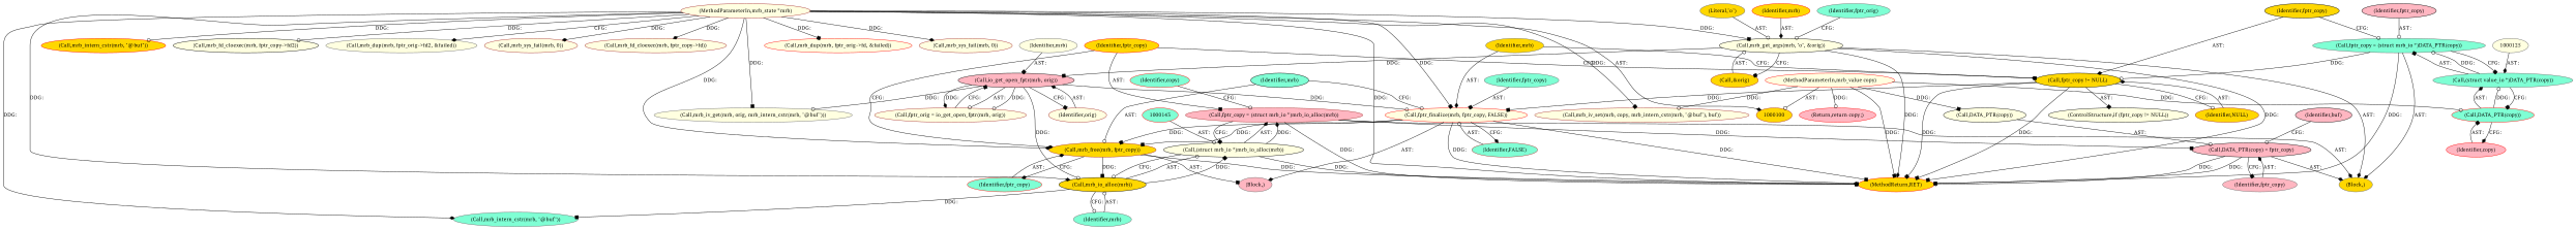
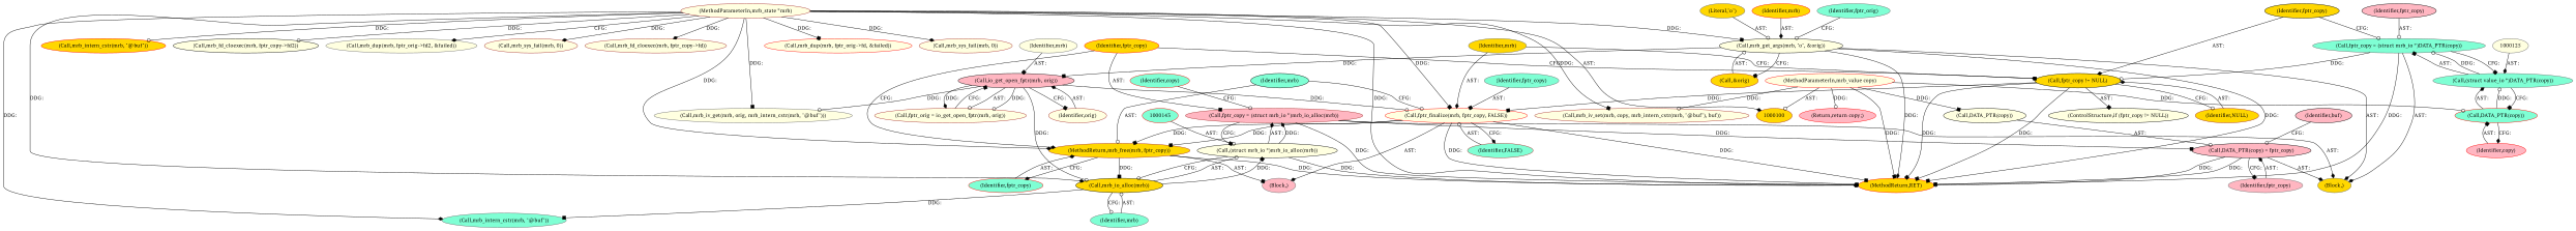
  digraph {
    fontname="PT Serif"
    node [color=gray40 fillcolor=lightyellow fontname="PT Serif" style=filled]
    edge [arrowhead=box fontname="PT Serif"]
    n1 [color=brown fillcolor=lightpink label="(Call,fptr_copy = (struct mrb_io *)mrb_io_alloc(mrb))"]
    n2 [color=black label="(Call,(struct mrb_io *)mrb_io_alloc(mrb))"]
    n3 [color=black fillcolor=lightpink label="(Call,DATA_PTR(copy) = fptr_copy)"]
    n4 [fillcolor=gold label="(Block,)"]
    n5 [color=red fillcolor=gold label="(MethodReturn,RET)"]
    n6 [color=black fillcolor=gold label="(Call,mrb_io_alloc(mrb))"]
    n7 [fillcolor=lightpink label="(Identifier,fptr_copy)"]
    n8 [fillcolor=aquamarine label="(Call,mrb_intern_cstr(mrb, \"@buf\"))"]
    n9 [fillcolor=aquamarine label="(Identifier,mrb)"]
-   n10 [color=brown fillcolor=gold label="(Call,mrb_free(mrb, fptr_copy))"]
+   n10 [color=brown fillcolor=gold label="(MethodReturn,mrb_free(mrb, fptr_copy))"]
    n11 [color=red fillcolor=aquamarine label="(Identifier,fptr_copy)"]
    n12 [fillcolor=lightpink label="(Block,)"]
    n13 [color=red label="(Call,fptr_finalize(mrb, fptr_copy, FALSE))"]
    n14 [color=brown fillcolor=aquamarine label="(Identifier,FALSE)"]
    n15 [color=black fillcolor=lightpink label="(Call,io_get_open_fptr(mrb, orig))"]
    n16 [label="(Call,mrb_iv_get(mrb, orig, mrb_intern_cstr(mrb, \"@buf\")))"]
    n17 [color=brown label="(Call,fptr_orig = io_get_open_fptr(mrb, orig))"]
    n18 [color=brown label="(Identifier,orig)"]
    n19 [color=black label="(Call,mrb_get_args(mrb, \"o\", &orig))"]
    n20 [color=brown fillcolor=gold label="(Call,&orig)"]
    n21 [color=brown label="(MethodParameterIn,mrb_state *mrb)"]
    n22 [color=red fillcolor=gold label="(Call,mrb_intern_cstr(mrb, \"@buf\"))"]
    n23 [color=black label="(Call,mrb_fd_cloexec(mrb, fptr_copy->fd2))"]
    n24 [label="(Call,mrb_dup(mrb, fptr_orig->fd2, &failed))"]
    n25 [color=brown label="(Call,mrb_sys_fail(mrb, 0))"]
    n26 [color=brown label="(Call,mrb_fd_cloexec(mrb, fptr_copy->fd))"]
    n27 [color=brown label="(Call,mrb_iv_set(mrb, copy, mrb_intern_cstr(mrb, \"@buf\"), buf))"]
    n28 [color=red label="(Call,mrb_dup(mrb, fptr_orig->fd, &failed))"]
    n29 [color=brown label="(Call,mrb_sys_fail(mrb, 0))"]
    1000100 [color=brown fillcolor=gold]
    n31 [color=black fillcolor=gold label="(Call,fptr_copy != NULL)"]
    n32 [color=black label="(ControlStructure,if (fptr_copy != NULL))"]
    n33 [color=brown fillcolor=gold label="(Identifier,NULL)"]
    n34 [fillcolor=aquamarine label="(Call,fptr_copy = (struct mrb_io *)DATA_PTR(copy))"]
    n35 [fillcolor=aquamarine label="(Call,(struct value_io *)DATA_PTR(copy))"]
    n36 [color=red fillcolor=aquamarine label="(Call,DATA_PTR(copy))"]
    n37 [color=red fillcolor=lightpink label="(Identifier,copy)"]
    n38 [color=red label="(MethodParameterIn,mrb_value copy)"]
    n39 [color=black label="(Call,DATA_PTR(copy))"]
    n40 [color=red fillcolor=lightpink label="(Return,return copy;)"]
    n41 [color=black fillcolor=gold label="(Identifier,fptr_copy)"]
    n42 [color=red fillcolor=gold label="(Identifier,fptr_copy)"]
    n43 [color=red fillcolor=gold label="(Identifier,mrb)"]
    n44 [label="(Identifier,mrb)"]
    n45 [color=black fillcolor=lightpink label="(Identifier,buf)"]
    n46 [color=red fillcolor=aquamarine label="(Identifier,copy)"]
    n47 [fillcolor=aquamarine label="(Identifier,fptr_copy)"]
    n48 [color=black fillcolor=aquamarine label="(Identifier,mrb)"]
    n49 [fillcolor=aquamarine label="(Identifier,fptr_orig)"]
    n50 [fillcolor=gold label="(Identifier,mrb)"]
    n51 [fillcolor=gold label="(Literal,\"o\")"]
    n52 [color=black fillcolor=lightpink label="(Identifier,fptr_copy)"]
    1000143 [color=red fillcolor=aquamarine]
    1000125
    n1 -> n2 [label="CFG: "]
    n1 -> n3 [label="DDG: "]
    n1 -> n4 [arrowhead=diamond label="AST: "]
    n1 -> n5 [label="DDG: "]
    n2 -> n1 [arrowhead=diamond label="AST: "]
    n2 -> n1 [arrowhead=diamond label="DDG: "]
    n2 -> n5 [label="DDG: "]
    n2 -> n6 [arrowhead=odot label="CFG: "]
    n3 -> n4 [arrowhead=diamond label="AST: "]
    n3 -> n5 [arrowhead=odot label="DDG: "]
    n3 -> n5 [label="DDG: "]
    n3 -> n7 [label="CFG: "]
    n6 -> n2 [arrowhead=odot label="AST: "]
    n6 -> n2 [label="DDG: "]
    n6 -> n8 [label="DDG: "]
    n6 -> n9 [arrowhead=odot label="CFG: "]
    n7 -> n3 [arrowhead=diamond label="AST: "]
    n9 -> n6 [arrowhead=odot label="AST: "]
    n10 -> n5 [arrowhead=diamond label="DDG: "]
    n10 -> n6 [label="DDG: "]
    n10 -> n11 [arrowhead=diamond label="CFG: "]
    n10 -> n12 [label="AST: "]
    n11 -> n10 [arrowhead=diamond label="AST: "]
    n13 -> n5 [arrowhead=odot label="DDG: "]
    n13 -> n5 [label="DDG: "]
    n13 -> n10 [label="DDG: "]
    n13 -> n10 [label="DDG: "]
    n13 -> n12 [arrowhead=diamond label="AST: "]
    n13 -> n14 [arrowhead=diamond label="CFG: "]
    n14 -> n13 [arrowhead=odot label="AST: "]
    n15 -> n6 [arrowhead=odot label="DDG: "]
    n15 -> n13 [arrowhead=odot label="DDG: "]
    n15 -> n16 [arrowhead=odot label="DDG: "]
    n15 -> n17 [arrowhead=odot label="AST: "]
    n15 -> n17 [arrowhead=odot label="DDG: "]
    n15 -> n17 [arrowhead=diamond label="DDG: "]
    n15 -> n18 [label="CFG: "]
    n17 -> n15 [label="CFG: "]
    n18 -> n15 [arrowhead=diamond label="AST: "]
    n19 -> n4 [arrowhead=diamond label="AST: "]
    n19 -> n5 [arrowhead=diamond label="DDG: "]
    n19 -> n5 [label="DDG: "]
    n19 -> n15 [label="DDG: "]
    n19 -> n20 [label="CFG: "]
    n20 -> n19 [arrowhead=odot label="AST: "]
    n21 -> n5 [arrowhead=odot label="DDG: "]
    n21 -> n6 [arrowhead=diamond label="DDG: "]
    n21 -> n8 [arrowhead=diamond label="DDG: "]
    n21 -> n10 [arrowhead=diamond label="DDG: "]
    n21 -> n13 [label="DDG: "]
    n21 -> n16 [label="DDG: "]
    n21 -> n19 [label="DDG: "]
    n21 -> n22 [arrowhead=odot label="DDG: "]
    n21 -> n23 [arrowhead=odot label="DDG: "]
    n21 -> n24 [arrowhead=diamond label="CFG: "]
    n21 -> n25 [arrowhead=diamond label="DDG: "]
    n21 -> n26 [arrowhead=diamond label="DDG: "]
    n21 -> n27 [label="DDG: "]
    n21 -> n28 [label="DDG: "]
    n21 -> n29 [arrowhead=diamond label="DDG: "]
    n21 -> 1000100 [arrowhead=diamond label="AST: "]
    n31 -> n5 [label="DDG: "]
    n31 -> n5 [label="DDG: "]
    n31 -> n13 [label="DDG: "]
    n31 -> n32 [label="AST: "]
    n31 -> n33 [arrowhead=odot label="CFG: "]
    n33 -> n31 [arrowhead=diamond label="AST: "]
    n34 -> n4 [arrowhead=diamond label="AST: "]
    n34 -> n5 [arrowhead=odot label="DDG: "]
    n34 -> n31 [arrowhead=odot label="DDG: "]
    n34 -> n35 [label="CFG: "]
    n35 -> n34 [label="AST: "]
    n35 -> n34 [arrowhead=odot label="DDG: "]
    n35 -> n36 [label="CFG: "]
    n36 -> n35 [arrowhead=diamond label="AST: "]
    n36 -> n35 [arrowhead=odot label="DDG: "]
    n36 -> n37 [arrowhead=diamond label="CFG: "]
    n37 -> n36 [label="AST: "]
    n38 -> n5 [label="DDG: "]
    n38 -> n27 [arrowhead=odot label="DDG: "]
    n38 -> 1000100 [arrowhead=odot label="AST: "]
    n38 -> n36 [arrowhead=odot label="DDG: "]
    n38 -> n39 [label="DDG: "]
    n38 -> n40 [arrowhead=odot label="DDG: "]
    n39 -> n3 [arrowhead=odot label="AST: "]
    n41 -> n31 [arrowhead=diamond label="AST: "]
    n41 -> n34 [arrowhead=odot label="CFG: "]
    n42 -> n1 [label="AST: "]
    n42 -> n10 [arrowhead=diamond label="CFG: "]
    n42 -> n31 [arrowhead=diamond label="CFG: "]
    n43 -> n19 [arrowhead=diamond label="AST: "]
    n44 -> n15 [label="AST: "]
    n45 -> n3 [arrowhead=odot label="CFG: "]
    n46 -> n1 [arrowhead=odot label="CFG: "]
    n47 -> n13 [label="AST: "]
    n48 -> n10 [arrowhead=odot label="AST: "]
    n48 -> n13 [arrowhead=odot label="CFG: "]
    n49 -> n19 [arrowhead=odot label="CFG: "]
    n50 -> n13 [arrowhead=diamond label="AST: "]
    n50 -> n31 [label="CFG: "]
    n51 -> n19 [arrowhead=odot label="AST: "]
    n52 -> n34 [arrowhead=odot label="AST: "]
    1000143 -> n2 [arrowhead=odot label="AST: "]
    1000125 -> n35 [arrowhead=diamond label="AST: "]
  }
